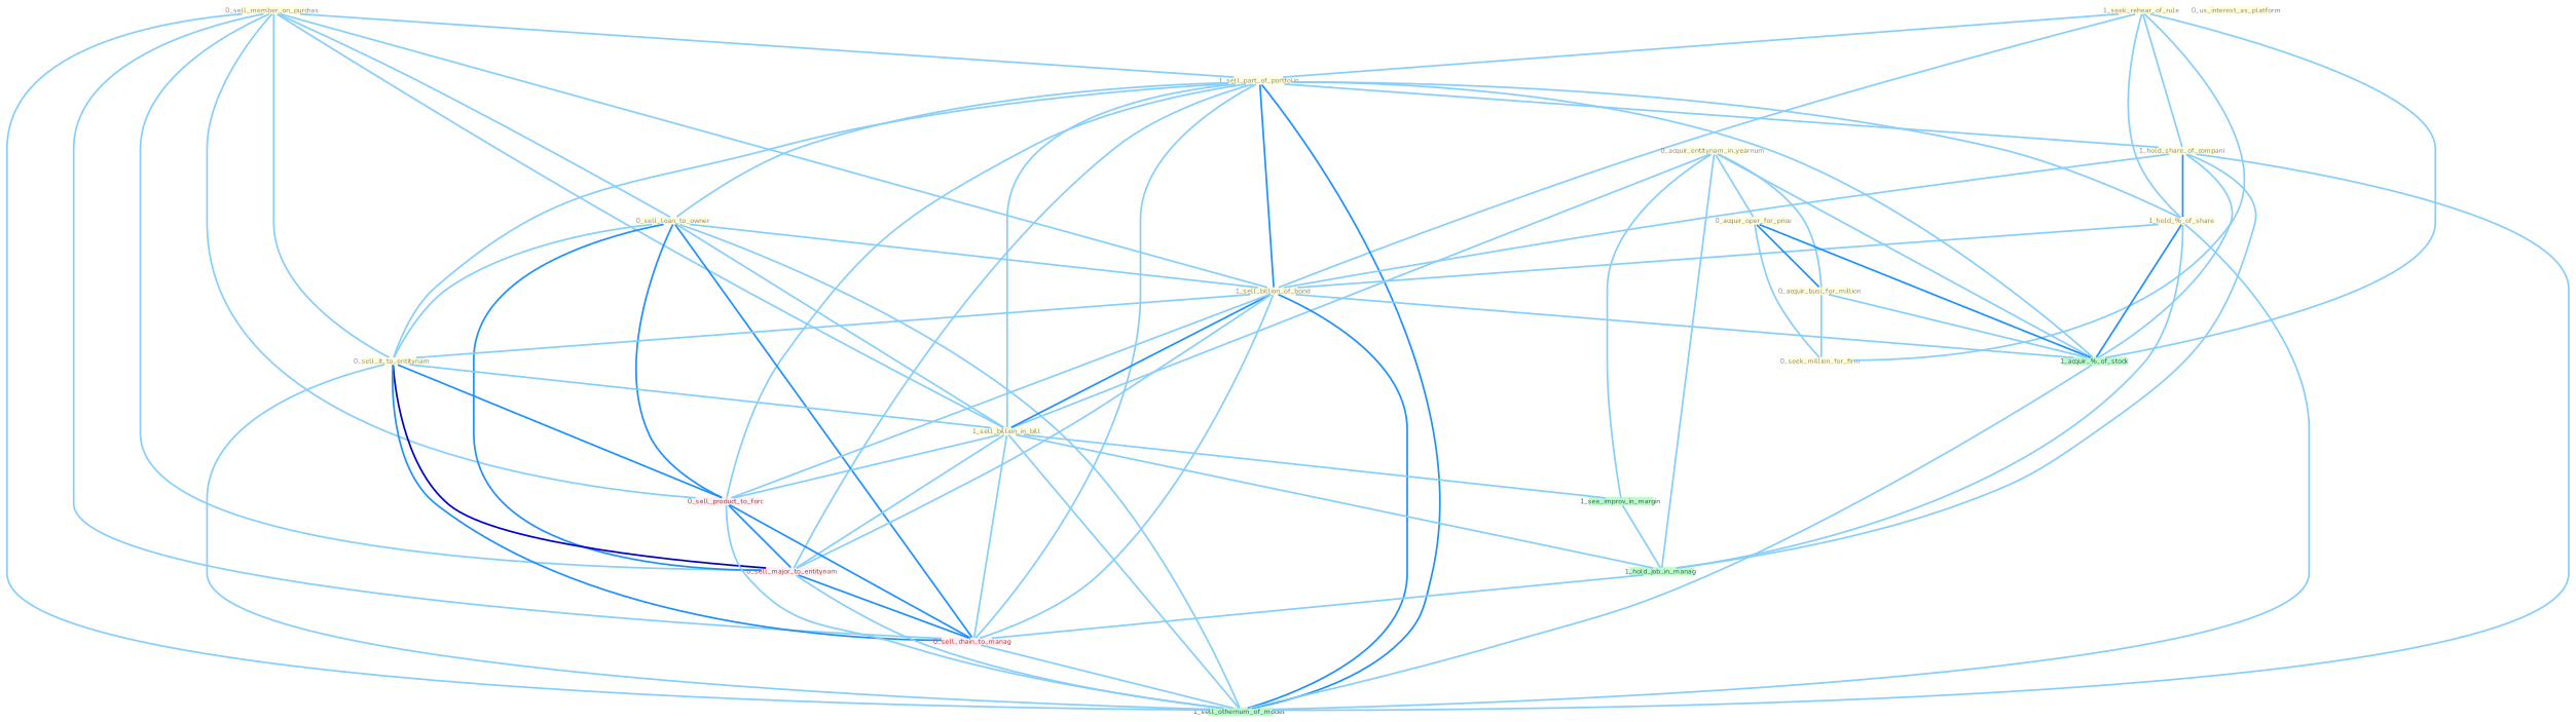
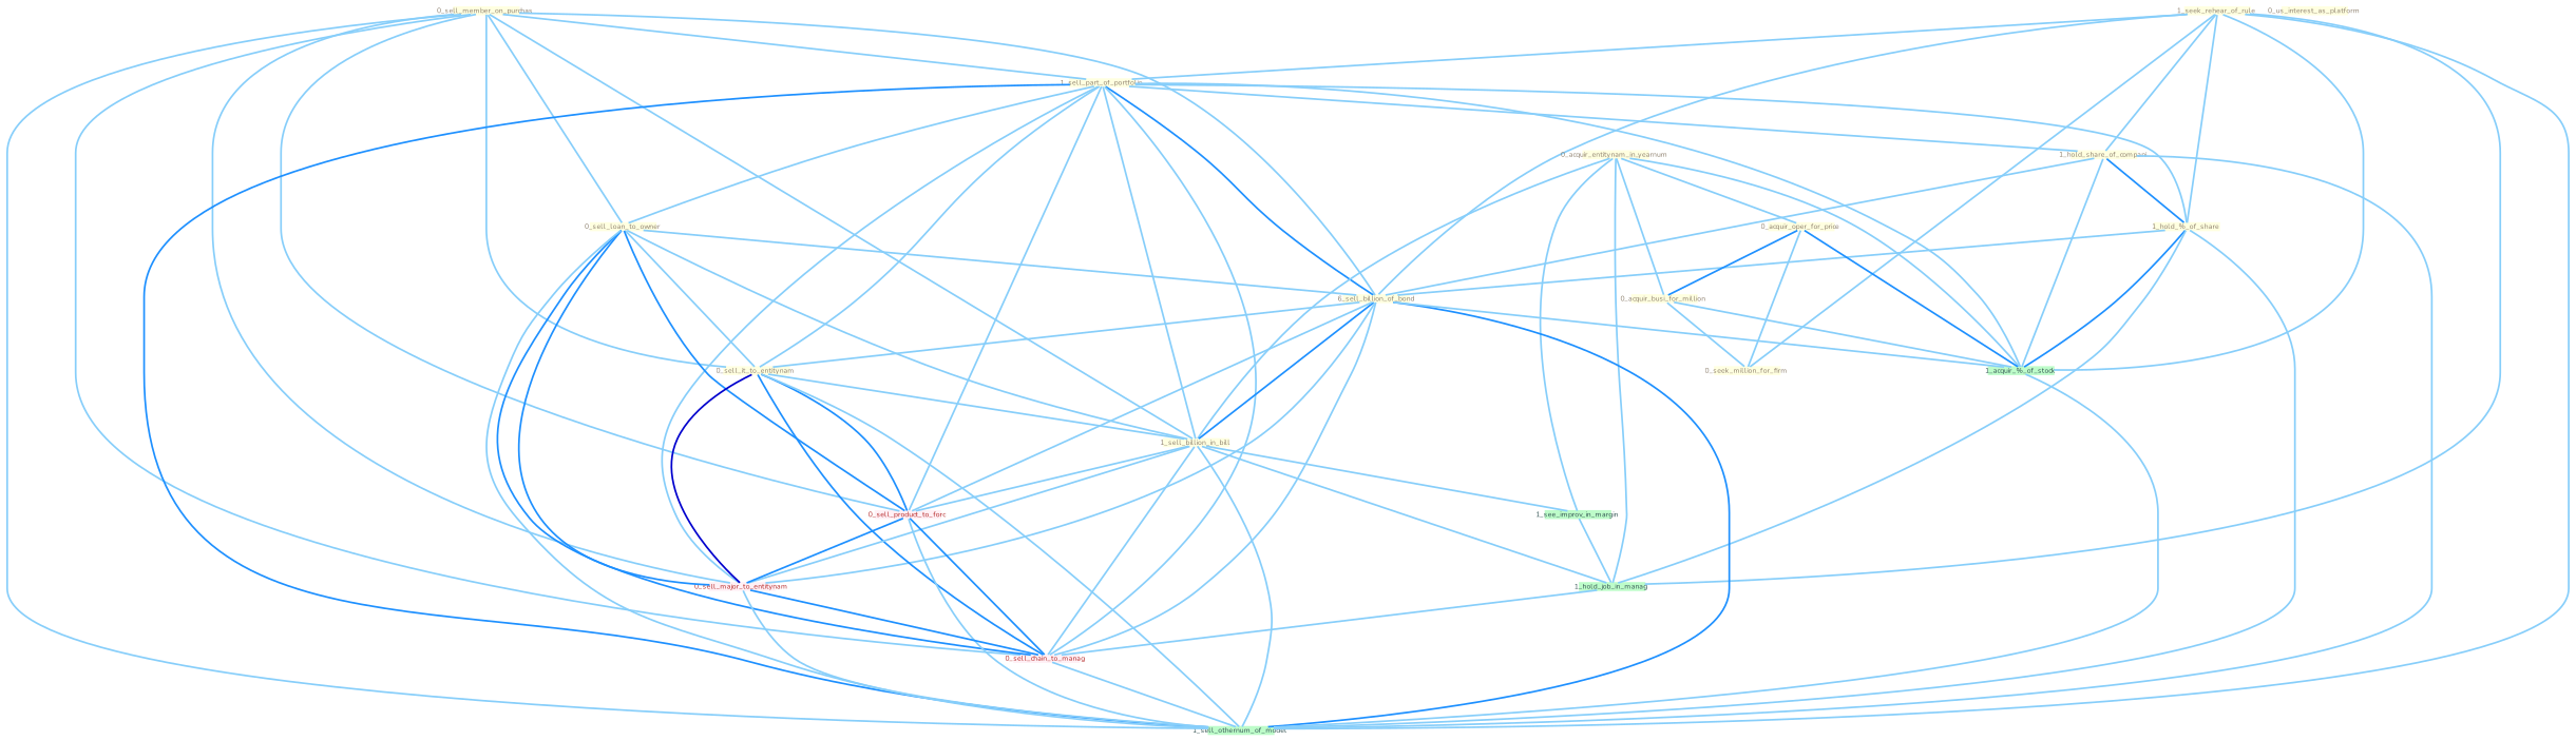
  graph {
    fontname=Nunito
    node [color="#ffffe0" fixedsize=true fontcolor="#8b7d6b" fontname=Nunito fontsize=4 shape=polygon style=filled]
    edge [color="#87cefa" fontname=Nunito w=1]
    "0_sell_member_on_purchas " [height=.06 width=.5]
    "1_seek_rehear_of_rule " [height=.06 width=.5]
    "1_sell_part_of_portfolio " [height=.06 width=.5]
    "0_acquir_entitynam_in_yearnum " [height=.06 width=.5]
    "1_hold_share_of_compani " [height=.06 width=.5]
    "1_hold_%_of_share " [height=.06 width=.5]
    "0_acquir_oper_for_price " [height=.06 width=.5]
    "0_us_interest_as_platform " [height=.06 width=.5]
    "0_sell_loan_to_owner " [height=.06 width=.5]
    "0_acquir_busi_for_million " [height=.06 width=.5]
-   "1_sell_billion_of_bond " [height=.06 width=.5]
+   "1_sell_billion_of_bond " [height=.06 width=.5 label="6_sell_billion_of_bond"]
    "0_seek_million_for_firm " [height=.06 width=.5]
    "0_sell_it_to_entitynam " [height=.06 width=.5]
    "1_sell_billion_in_bill " [height=.06 width=.5]
    "0_sell_product_to_forc " [color="#fff0f5" fontcolor="#b22222" height=.06 width=.5]
    "0_sell_major_to_entitynam " [color="#fff0f5" fontcolor="#b22222" height=.06 width=.5]
    "0_sell_chain_to_manag " [color="#fff0f5" fontcolor="#b22222" height=.06 width=.5]
    "1_sell_othernum_of_model " [color="#BDFCC9" fontcolor="#2f4f4f" height=.06 width=.5]
    "1_acquir_%_of_stock " [color="#BDFCC9" fontcolor="#2f4f4f" height=.06 width=.5]
    "1_see_improv_in_margin " [color="#BDFCC9" fontcolor="#2f4f4f" height=.06 width=.5]
    "1_hold_job_in_manag " [color="#BDFCC9" fontcolor="#2f4f4f" height=.06 width=.5]
    subgraph sub_1 {
      "0_sell_member_on_purchas "
      "1_seek_rehear_of_rule "
      "1_sell_part_of_portfolio "
      "0_acquir_entitynam_in_yearnum "
      "1_hold_share_of_compani "
      "1_hold_%_of_share "
      "0_acquir_oper_for_price "
      "0_us_interest_as_platform "
      "0_sell_loan_to_owner "
      "0_acquir_busi_for_million "
      "1_sell_billion_of_bond "
      "0_seek_million_for_firm "
      "0_sell_it_to_entitynam "
      "1_sell_billion_in_bill "
    }
    subgraph sub_2 {
      "0_sell_product_to_forc "
      "0_sell_major_to_entitynam "
      "0_sell_chain_to_manag "
    }
    "0_sell_member_on_purchas " -- "1_sell_part_of_portfolio "
    "0_sell_member_on_purchas " -- "0_sell_loan_to_owner "
    "0_sell_member_on_purchas " -- "1_sell_billion_of_bond "
    "0_sell_member_on_purchas " -- "0_sell_it_to_entitynam "
    "0_sell_member_on_purchas " -- "1_sell_billion_in_bill "
    "0_sell_member_on_purchas " -- "0_sell_product_to_forc "
    "0_sell_member_on_purchas " -- "0_sell_major_to_entitynam "
    "0_sell_member_on_purchas " -- "0_sell_chain_to_manag "
    "0_sell_member_on_purchas " -- "1_sell_othernum_of_model "
    "1_seek_rehear_of_rule " -- "1_sell_part_of_portfolio "
    "1_seek_rehear_of_rule " -- "1_hold_share_of_compani "
    "1_seek_rehear_of_rule " -- "1_hold_%_of_share "
    "1_seek_rehear_of_rule " -- "1_sell_billion_of_bond "
    "1_seek_rehear_of_rule " -- "0_seek_million_for_firm "
+   "1_seek_rehear_of_rule " -- "1_sell_othernum_of_model "
    "1_seek_rehear_of_rule " -- "1_acquir_%_of_stock "
    "1_sell_part_of_portfolio " -- "1_hold_share_of_compani "
    "1_sell_part_of_portfolio " -- "1_hold_%_of_share "
    "1_sell_part_of_portfolio " -- "0_sell_loan_to_owner "
    "1_sell_part_of_portfolio " -- "1_sell_billion_of_bond " [color="#1e90ff" w=2]
    "1_sell_part_of_portfolio " -- "0_sell_it_to_entitynam "
    "1_sell_part_of_portfolio " -- "1_sell_billion_in_bill "
    "1_sell_part_of_portfolio " -- "0_sell_product_to_forc "
    "1_sell_part_of_portfolio " -- "0_sell_major_to_entitynam "
    "1_sell_part_of_portfolio " -- "0_sell_chain_to_manag "
    "1_sell_part_of_portfolio " -- "1_sell_othernum_of_model " [color="#1e90ff" w=2]
    "1_sell_part_of_portfolio " -- "1_acquir_%_of_stock "
    "0_acquir_entitynam_in_yearnum " -- "0_acquir_oper_for_price "
    "0_acquir_entitynam_in_yearnum " -- "0_acquir_busi_for_million "
    "0_acquir_entitynam_in_yearnum " -- "1_sell_billion_in_bill "
    "0_acquir_entitynam_in_yearnum " -- "1_acquir_%_of_stock "
    "0_acquir_entitynam_in_yearnum " -- "1_see_improv_in_margin "
    "0_acquir_entitynam_in_yearnum " -- "1_hold_job_in_manag "
    "1_hold_share_of_compani " -- "1_hold_%_of_share " [color="#1e90ff" w=2]
    "1_hold_share_of_compani " -- "1_sell_billion_of_bond "
    "1_hold_share_of_compani " -- "1_sell_othernum_of_model "
    "1_hold_share_of_compani " -- "1_acquir_%_of_stock "
-   "1_hold_share_of_compani " -- "1_hold_job_in_manag "
+   "1_seek_rehear_of_rule " -- "1_hold_job_in_manag "
    "1_hold_%_of_share " -- "1_sell_billion_of_bond "
    "1_hold_%_of_share " -- "1_sell_othernum_of_model "
    "1_hold_%_of_share " -- "1_acquir_%_of_stock " [color="#1e90ff" w=2]
    "1_hold_%_of_share " -- "1_hold_job_in_manag "
    "0_acquir_oper_for_price " -- "0_acquir_busi_for_million " [color="#1e90ff" w=2]
    "0_acquir_oper_for_price " -- "0_seek_million_for_firm "
    "0_acquir_oper_for_price " -- "1_acquir_%_of_stock " [color="#1e90ff"]
    "0_sell_loan_to_owner " -- "1_sell_billion_of_bond "
    "0_sell_loan_to_owner " -- "0_sell_it_to_entitynam " [w=2]
    "0_sell_loan_to_owner " -- "1_sell_billion_in_bill "
    "0_sell_loan_to_owner " -- "0_sell_product_to_forc " [color="#1e90ff" w=2]
    "0_sell_loan_to_owner " -- "0_sell_major_to_entitynam " [color="#1e90ff" w=2]
    "0_sell_loan_to_owner " -- "0_sell_chain_to_manag " [color="#1e90ff" w=2]
    "0_sell_loan_to_owner " -- "1_sell_othernum_of_model "
    "0_acquir_busi_for_million " -- "0_seek_million_for_firm "
    "0_acquir_busi_for_million " -- "1_acquir_%_of_stock "
    "1_sell_billion_of_bond " -- "0_sell_it_to_entitynam "
    "1_sell_billion_of_bond " -- "1_sell_billion_in_bill " [color="#1e90ff" w=2]
    "1_sell_billion_of_bond " -- "0_sell_product_to_forc "
    "1_sell_billion_of_bond " -- "0_sell_major_to_entitynam "
    "1_sell_billion_of_bond " -- "0_sell_chain_to_manag "
    "1_sell_billion_of_bond " -- "1_sell_othernum_of_model " [color="#1e90ff" w=2]
    "1_sell_billion_of_bond " -- "1_acquir_%_of_stock "
    "0_sell_it_to_entitynam " -- "1_sell_billion_in_bill "
    "0_sell_it_to_entitynam " -- "0_sell_product_to_forc " [color="#1e90ff" w=2]
    "0_sell_it_to_entitynam " -- "0_sell_major_to_entitynam " [color="#0000cd" w=3]
    "0_sell_it_to_entitynam " -- "0_sell_chain_to_manag " [color="#1e90ff" w=2]
    "0_sell_it_to_entitynam " -- "1_sell_othernum_of_model "
    "1_sell_billion_in_bill " -- "0_sell_product_to_forc "
    "1_sell_billion_in_bill " -- "0_sell_major_to_entitynam "
    "1_sell_billion_in_bill " -- "0_sell_chain_to_manag "
    "1_sell_billion_in_bill " -- "1_sell_othernum_of_model "
    "1_sell_billion_in_bill " -- "1_see_improv_in_margin "
    "1_sell_billion_in_bill " -- "1_hold_job_in_manag "
    "0_sell_product_to_forc " -- "0_sell_major_to_entitynam " [color="#1e90ff" w=2]
    "0_sell_product_to_forc " -- "0_sell_chain_to_manag " [color="#1e90ff" w=2]
    "0_sell_product_to_forc " -- "1_sell_othernum_of_model "
    "0_sell_major_to_entitynam " -- "0_sell_chain_to_manag " [color="#1e90ff" w=2]
    "0_sell_major_to_entitynam " -- "1_sell_othernum_of_model "
    "0_sell_chain_to_manag " -- "1_sell_othernum_of_model "
    "1_acquir_%_of_stock " -- "1_sell_othernum_of_model "
    "1_see_improv_in_margin " -- "1_hold_job_in_manag "
    "1_hold_job_in_manag " -- "0_sell_chain_to_manag "
  }
